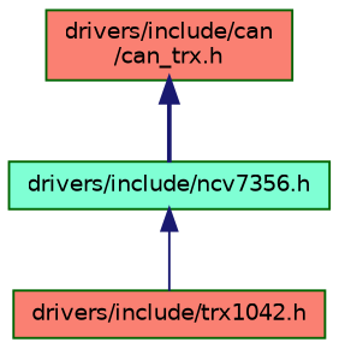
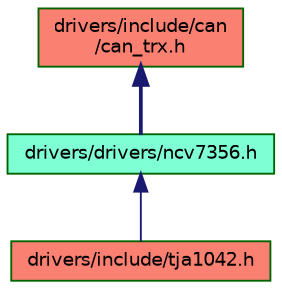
  digraph {
    node [color=darkgreen fillcolor=salmon fontname=Helvetica fontsize=10 shape=record style=filled]
    edge [color=midnightblue dir=back fontname=Helvetica fontsize=10 labelfontname=Helvetica labelfontsize=10]
    n1 [fontcolor=black height=0.2 label="drivers/include/can\l/can_trx.h" width=0.4]
-   n2 [fillcolor=aquamarine height=0.2 label="drivers/include/ncv7356.h" width=0.4]
-   n3 [height=0.2 label="drivers/include/trx1042.h" width=0.4]
+   n2 [fillcolor=aquamarine height=0.2 label="drivers/drivers/ncv7356.h" width=0.4]
+   n3 [height=0.2 label="drivers/include/tja1042.h" width=0.4]
    n1 -> n2 [style=bold]
    n2 -> n3 [style=solid]
  }
